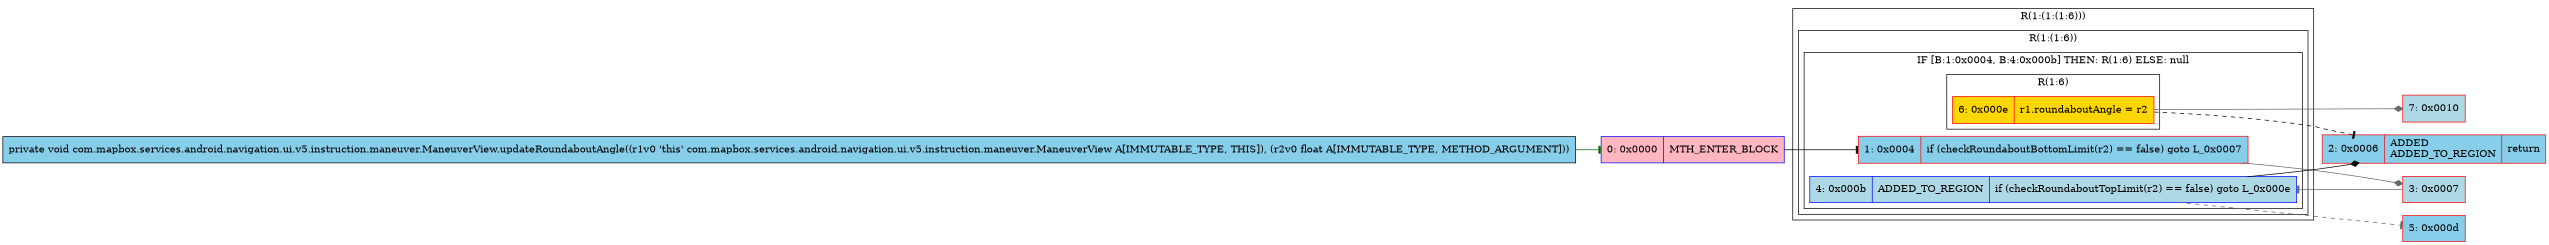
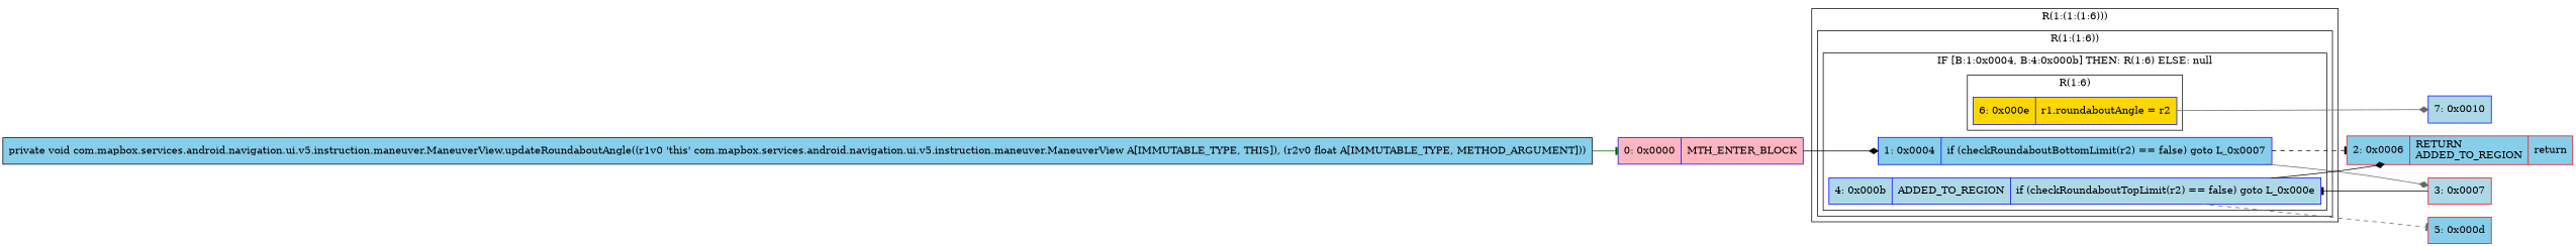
  digraph {
    rankdir=LR
    node [color=blue fillcolor=skyblue shape=record style=filled]
    edge [arrowhead=tee color=black]
-   n1 [color=red fillcolor=gold label="{6\:\ 0x000e|r1.roundaboutAngle = r2\l}"]
-   n2 [color=red label="{1\:\ 0x0004|if (checkRoundaboutBottomLimit(r2) == false) goto L_0x0007\l}"]
+   n1 [fillcolor=gold label="{6\:\ 0x000e|r1.roundaboutAngle = r2\l}"]
+   n2 [label="{1\:\ 0x0004|if (checkRoundaboutBottomLimit(r2) == false) goto L_0x0007\l}"]
    n3 [fillcolor=lightblue label="{4\:\ 0x000b|ADDED_TO_REGION\l|if (checkRoundaboutTopLimit(r2) == false) goto L_0x000e\l}"]
-   n4 [color=red fillcolor=lightblue label="{7\:\ 0x0010}"]
-   n5 [color=red label="{2\:\ 0x0006|ADDED\lADDED_TO_REGION\l|return\l}"]
+   n4 [fillcolor=lightblue label="{7\:\ 0x0010}"]
+   n5 [color=red label="{2\:\ 0x0006|RETURN\lADDED_TO_REGION\l|return\l}"]
    n6 [color=red fillcolor=lightblue label="{3\:\ 0x0007}"]
    n7 [color=red label="{5\:\ 0x000d}"]
    n8 [fillcolor=lightpink label="{0\:\ 0x0000|MTH_ENTER_BLOCK\l}"]
    n9 [label="{private void com.mapbox.services.android.navigation.ui.v5.instruction.maneuver.ManeuverView.updateRoundaboutAngle((r1v0 'this' com.mapbox.services.android.navigation.ui.v5.instruction.maneuver.ManeuverView A[IMMUTABLE_TYPE, THIS]), (r2v0 float A[IMMUTABLE_TYPE, METHOD_ARGUMENT])) }" color=""]
    subgraph cluster_1 {
      label="R(1:(1:(1:6)))"
      subgraph cluster_2 {
        label="R(1:(1:6))"
        subgraph cluster_3 {
          label="IF [B:1:0x0004, B:4:0x000b] THEN: R(1:6) ELSE: null"
          n2
          n3
          subgraph cluster_4 {
            label="R(1:6)"
            n1
          }
        }
      }
    }
    n1 -> n4 [arrowhead=diamond color=gray40]
-   n1 -> n5 [style=dashed]
+   n2 -> n5 [style=dashed]
    n2 -> n6 [arrowhead=diamond color=gray40]
    n3 -> n5 [arrowhead=diamond]
    n3 -> n7 [color=gray40 style=dashed]
-   n6 -> n3 [color=gray40]
-   n8 -> n2
+   n6 -> n3
+   n8 -> n2 [arrowhead=diamond]
    n9 -> n8 [color=darkgreen]
  }
